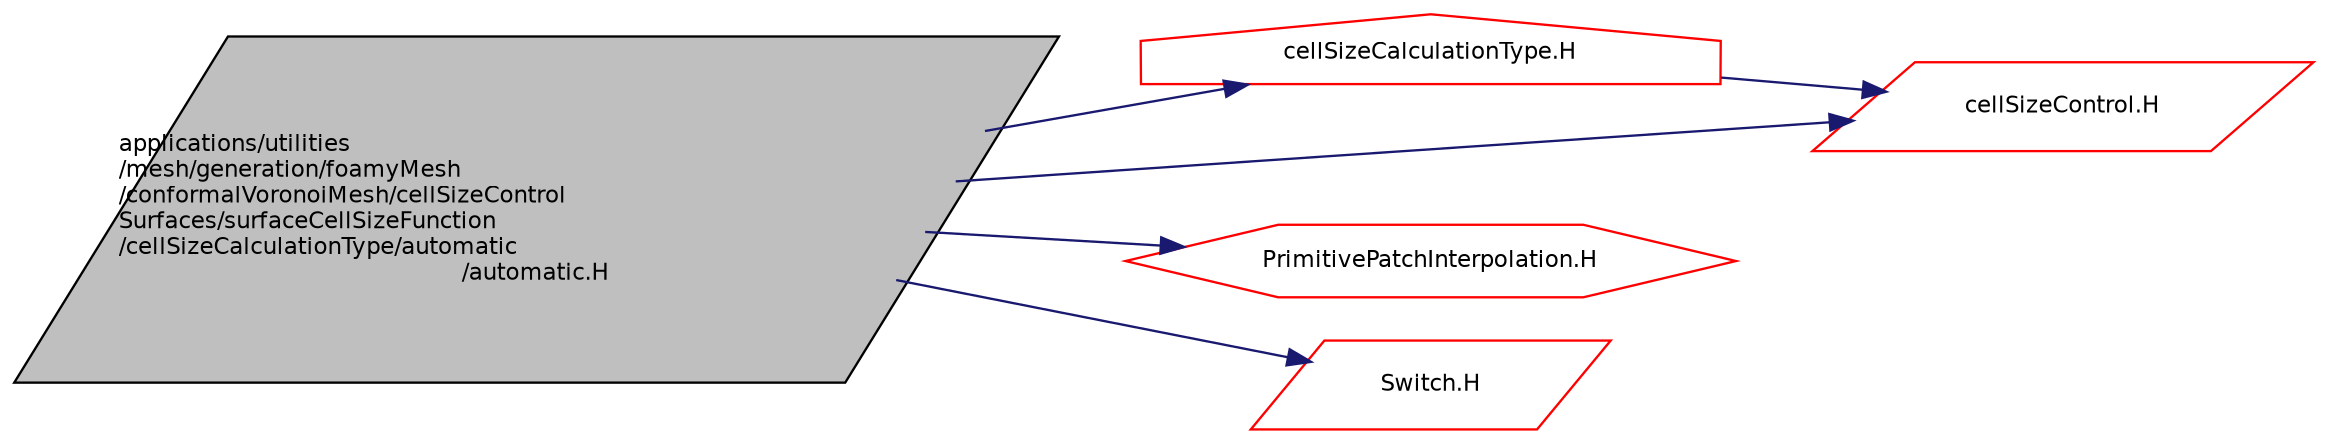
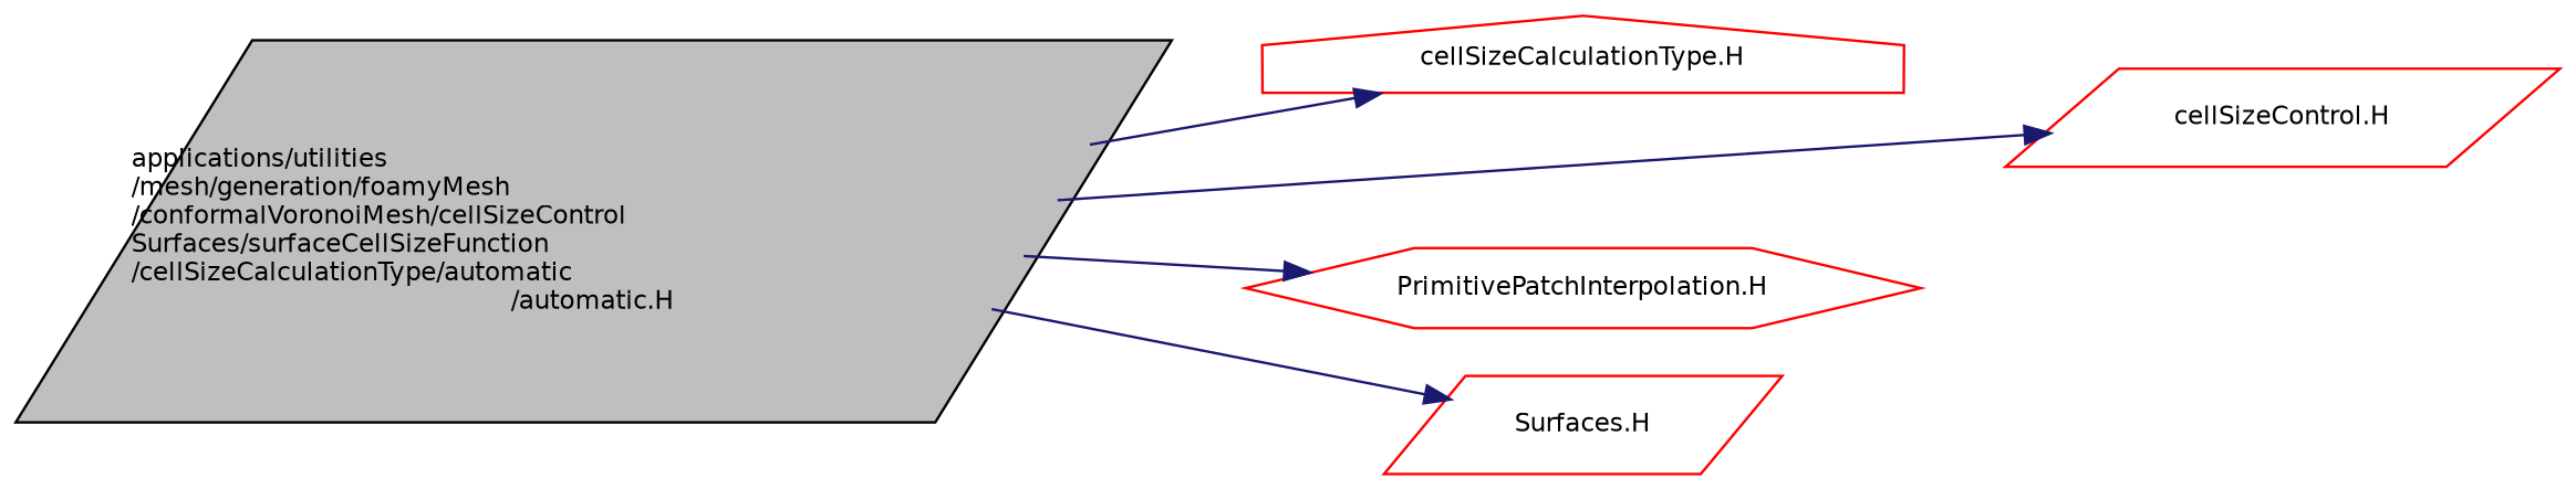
  digraph {
    rankdir=LR
    node [color=red fontname=Helvetica fontsize=10 shape=parallelogram]
    edge [color=midnightblue fontname=Helvetica fontsize=10 labelfontname=Helvetica labelfontsize=10 style=solid]
    n1 [color=black fillcolor=grey75 fontcolor=black height=0.2 label="applications/utilities\l/mesh/generation/foamyMesh\l/conformalVoronoiMesh/cellSizeControl\lSurfaces/surfaceCellSizeFunction\l/cellSizeCalculationType/automatic\l/automatic.H" style=filled width=0.4]
    n2 [height=0.2 label="cellSizeCalculationType.H" shape=house width=0.4]
    n3 [height=0.2 label="cellSizeControl.H" width=0.4]
    n4 [height=0.2 label="PrimitivePatchInterpolation.H" shape=hexagon width=0.4]
-   n5 [height=0.2 label="Switch.H" width=0.4]
+   n5 [height=0.2 label="Surfaces.H" width=0.4]
    n1 -> n2
    n1 -> n3
    n1 -> n4
    n1 -> n5
-   n2 -> n3
  }
